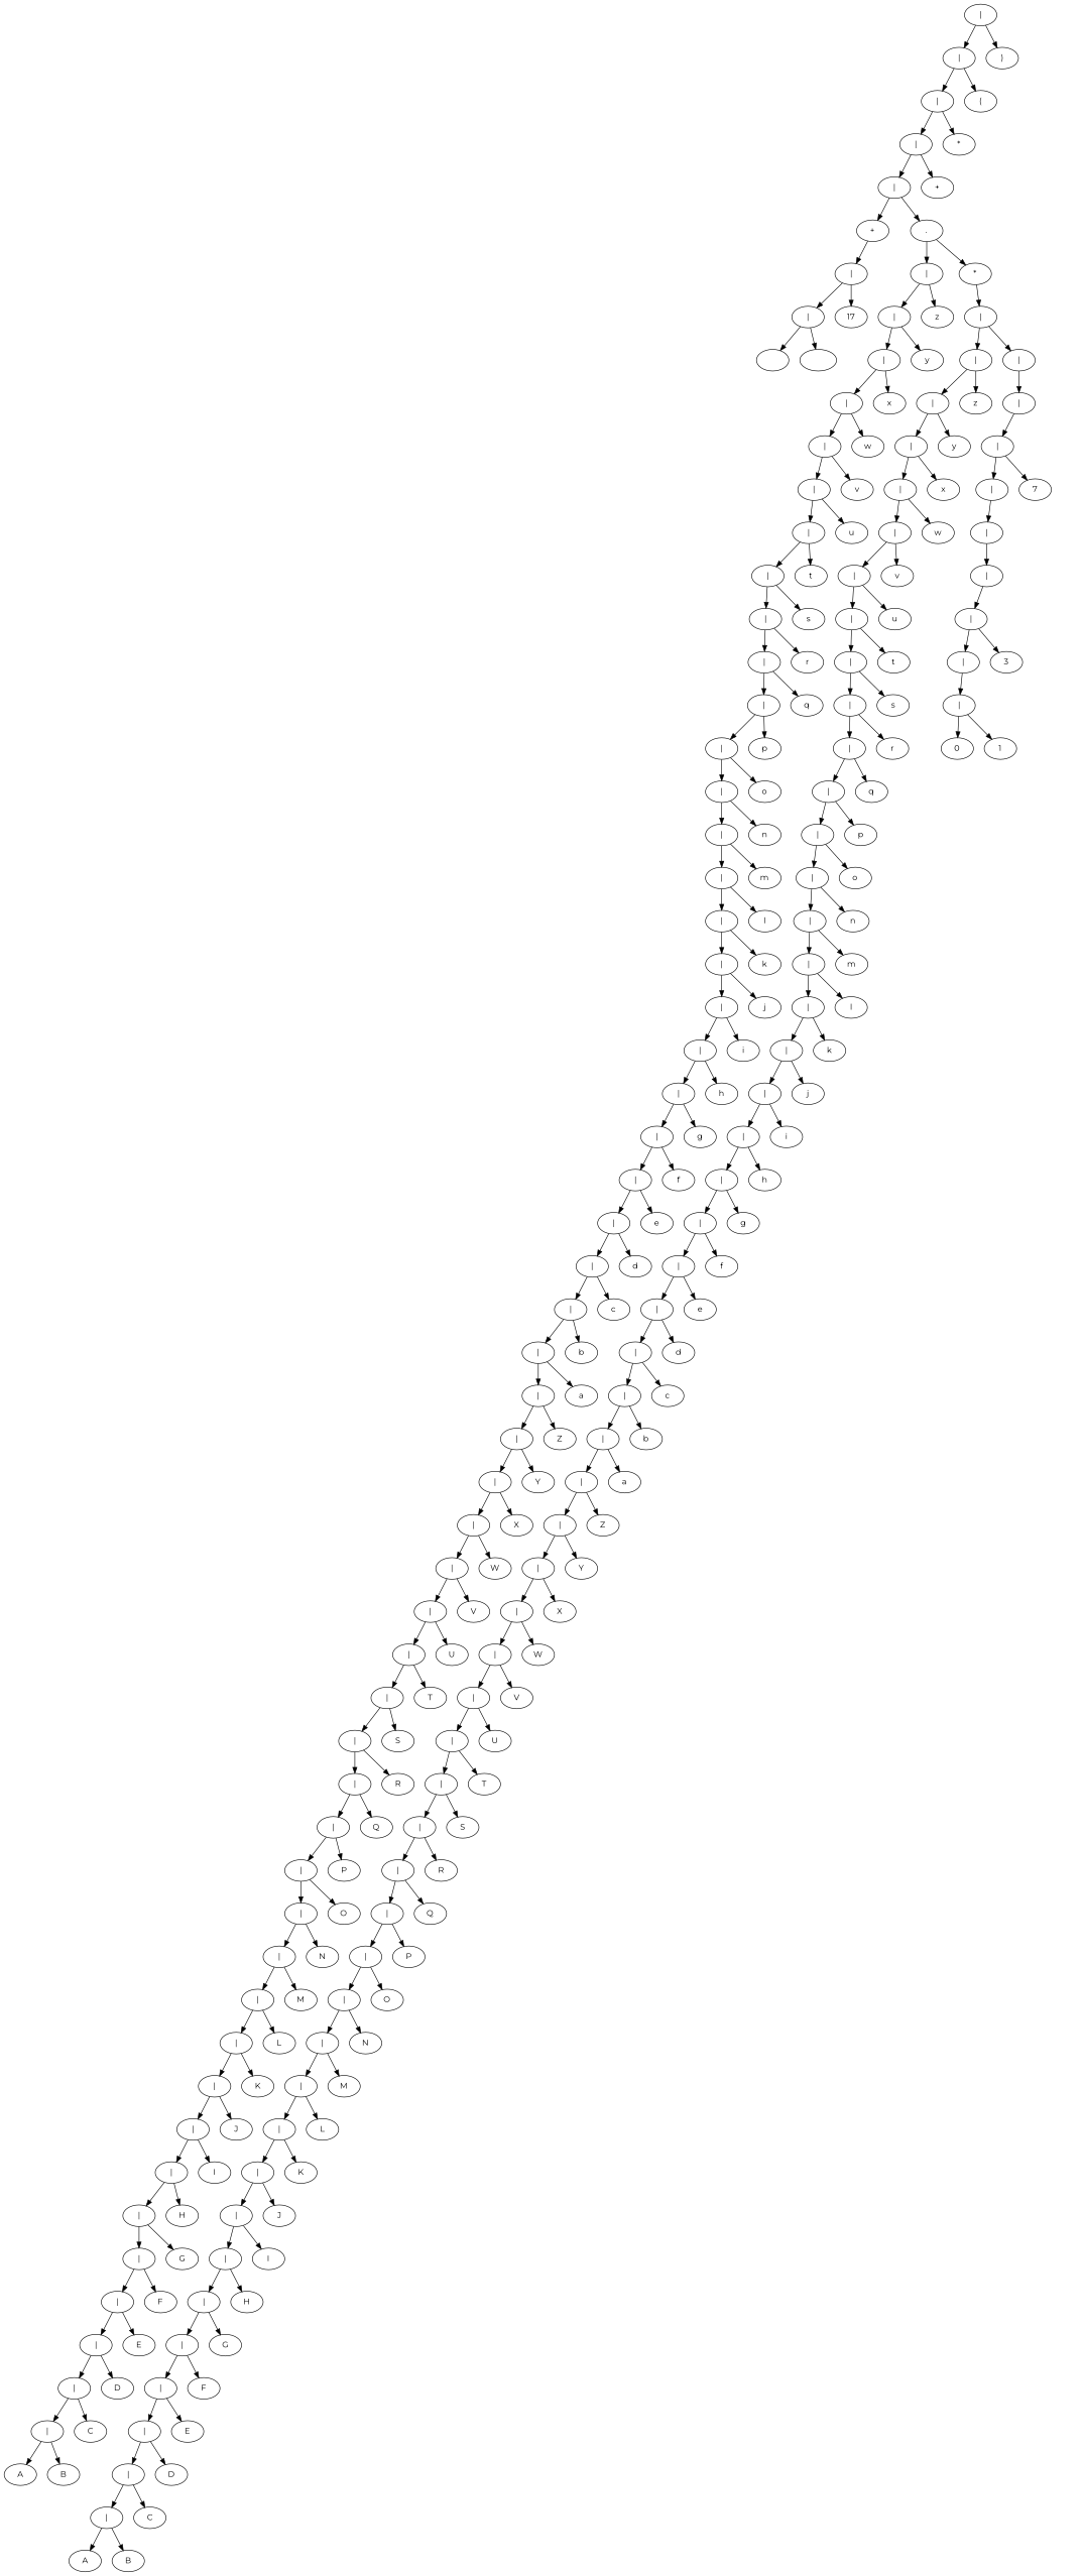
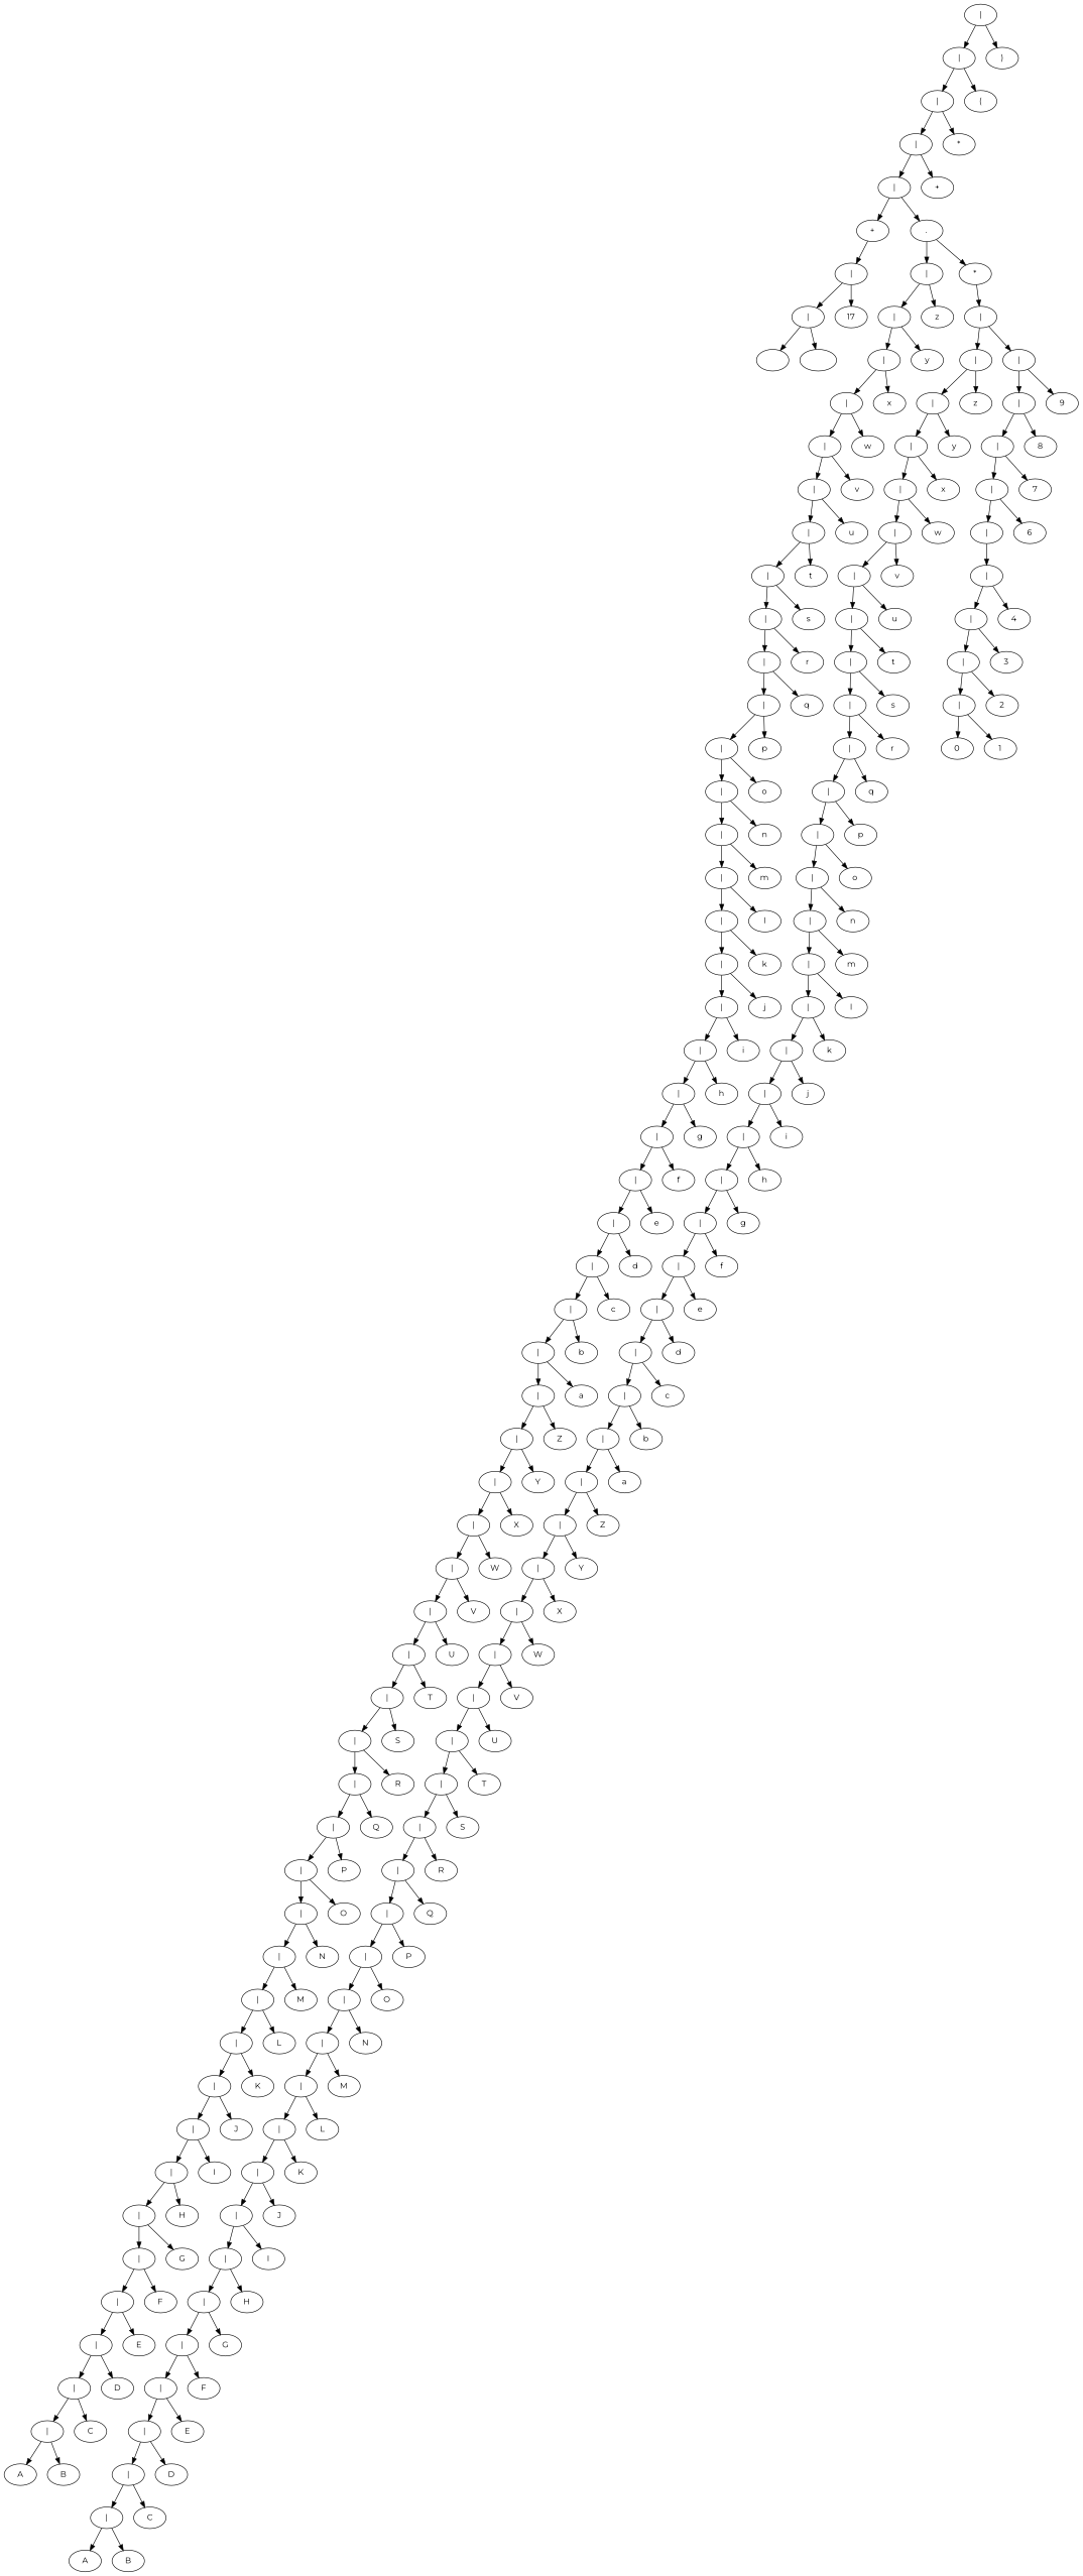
  digraph {
    fontname=Montserrat
    rankdir=TB
    node [fontname=Montserrat]
    edge [fontname=Montserrat]
    n1 [label="|"]
    n2 [label="|"]
    n3 [label=")"]
    n4 [label="|"]
    n5 [label="("]
    n6 [label="|"]
    n7 [label="*"]
    n8 [label="|"]
    n9 [label="+"]
    n10 [label="+"]
    n11 [label="."]
    n12 [label="|"]
    n13 [label="|"]
    n14 [label="*"]
    n15 [label="|"]
    n16 [label=17]
    n17 [label=" "]
    n18 [label="	"]
    n19 [label="|"]
    n20 [label=z]
    n21 [label="|"]
    n22 [label="|"]
    n23 [label=y]
    n24 [label="|"]
    n25 [label=x]
    n26 [label="|"]
    n27 [label=w]
    n28 [label="|"]
    n29 [label=v]
    n30 [label="|"]
    n31 [label=u]
    n32 [label="|"]
    n33 [label=t]
    n34 [label="|"]
    n35 [label=s]
    n36 [label="|"]
    n37 [label=r]
    n38 [label="|"]
    n39 [label=q]
    n40 [label="|"]
    n41 [label=p]
    n42 [label="|"]
    n43 [label=o]
    n44 [label="|"]
    n45 [label=n]
    n46 [label="|"]
    n47 [label=m]
    n48 [label="|"]
    n49 [label=l]
    n50 [label="|"]
    n51 [label=k]
    n52 [label="|"]
    n53 [label=j]
    n54 [label="|"]
    n55 [label=i]
    n56 [label="|"]
    n57 [label=h]
    n58 [label="|"]
    n59 [label=g]
    n60 [label="|"]
    n61 [label=f]
    n62 [label="|"]
    n63 [label=e]
    n64 [label="|"]
    n65 [label=d]
    n66 [label="|"]
    n67 [label=c]
    n68 [label="|"]
    n69 [label=b]
    n70 [label="|"]
    n71 [label=a]
    n72 [label="|"]
    n73 [label=Z]
    n74 [label="|"]
    n75 [label=Y]
    n76 [label="|"]
    n77 [label=X]
    n78 [label="|"]
    n79 [label=W]
    n80 [label="|"]
    n81 [label=V]
    n82 [label="|"]
    n83 [label=U]
    n84 [label="|"]
    n85 [label=T]
    n86 [label="|"]
    n87 [label=S]
    n88 [label="|"]
    n89 [label=R]
    n90 [label="|"]
    n91 [label=Q]
    n92 [label="|"]
    n93 [label=P]
    n94 [label="|"]
    n95 [label=O]
    n96 [label="|"]
    n97 [label=N]
    n98 [label="|"]
    n99 [label=M]
    n100 [label="|"]
    n101 [label=L]
    n102 [label="|"]
    n103 [label=K]
    n104 [label="|"]
    n105 [label=J]
    n106 [label="|"]
    n107 [label=I]
    n108 [label="|"]
    n109 [label=H]
    n110 [label="|"]
    n111 [label=G]
    n112 [label="|"]
    n113 [label=F]
    n114 [label="|"]
    n115 [label=E]
    n116 [label="|"]
    n117 [label=D]
    n118 [label="|"]
    n119 [label=C]
    n120 [label=A]
    n121 [label=B]
    n122 [label="|"]
    n123 [label="|"]
    n124 [label="|"]
    n125 [label=z]
    n126 [label="|"]
+   n127 [label=9]
    n128 [label="|"]
    n129 [label=y]
    n130 [label="|"]
    n131 [label=x]
    n132 [label="|"]
    n133 [label=w]
    n134 [label="|"]
    n135 [label=v]
    n136 [label="|"]
    n137 [label=u]
    n138 [label="|"]
    n139 [label=t]
    n140 [label="|"]
    n141 [label=s]
    n142 [label="|"]
    n143 [label=r]
    n144 [label="|"]
    n145 [label=q]
    n146 [label="|"]
    n147 [label=p]
    n148 [label="|"]
    n149 [label=o]
    n150 [label="|"]
    n151 [label=n]
    n152 [label="|"]
    n153 [label=m]
    n154 [label="|"]
    n155 [label=l]
    n156 [label="|"]
    n157 [label=k]
    n158 [label="|"]
    n159 [label=j]
    n160 [label="|"]
    n161 [label=i]
    n162 [label="|"]
    n163 [label=h]
    n164 [label="|"]
    n165 [label=g]
    n166 [label="|"]
    n167 [label=f]
    n168 [label="|"]
    n169 [label=e]
    n170 [label="|"]
    n171 [label=d]
    n172 [label="|"]
    n173 [label=c]
    n174 [label="|"]
    n175 [label=b]
    n176 [label="|"]
    n177 [label=a]
    n178 [label="|"]
    n179 [label=Z]
    n180 [label="|"]
    n181 [label=Y]
    n182 [label="|"]
    n183 [label=X]
    n184 [label="|"]
    n185 [label=W]
    n186 [label="|"]
    n187 [label=V]
    n188 [label="|"]
    n189 [label=U]
    n190 [label="|"]
    n191 [label=T]
    n192 [label="|"]
    n193 [label=S]
    n194 [label="|"]
    n195 [label=R]
    n196 [label="|"]
    n197 [label=Q]
    n198 [label="|"]
    n199 [label=P]
    n200 [label="|"]
    n201 [label=O]
    n202 [label="|"]
    n203 [label=N]
    n204 [label="|"]
    n205 [label=M]
    n206 [label="|"]
    n207 [label=L]
    n208 [label="|"]
    n209 [label=K]
    n210 [label="|"]
    n211 [label=J]
    n212 [label="|"]
    n213 [label=I]
    n214 [label="|"]
    n215 [label=H]
    n216 [label="|"]
    n217 [label=G]
    n218 [label="|"]
    n219 [label=F]
    n220 [label="|"]
    n221 [label=E]
    n222 [label="|"]
    n223 [label=D]
    n224 [label="|"]
    n225 [label=C]
    n226 [label=A]
    n227 [label=B]
    n228 [label="|"]
+   n229 [label=8]
    n230 [label="|"]
    n231 [label=7]
    n232 [label="|"]
+   n233 [label=6]
    n234 [label="|"]
    n235 [label="|"]
+   n236 [label=4]
    n237 [label="|"]
    n238 [label=3]
    n239 [label="|"]
+   n240 [label=2]
    n241 [label=0]
    n242 [label=1]
    n1 -> n2
    n1 -> n3
    n2 -> n4
    n2 -> n5
    n4 -> n6
    n4 -> n7
    n6 -> n8
    n6 -> n9
    n8 -> n10
    n8 -> n11
    n10 -> n12
    n11 -> n13
    n11 -> n14
    n12 -> n15
    n12 -> n16
    n13 -> n19
    n13 -> n20
    n14 -> n21
    n15 -> n17
    n15 -> n18
    n19 -> n22
    n19 -> n23
    n21 -> n122
    n21 -> n123
    n22 -> n24
    n22 -> n25
    n24 -> n26
    n24 -> n27
    n26 -> n28
    n26 -> n29
    n28 -> n30
    n28 -> n31
    n30 -> n32
    n30 -> n33
    n32 -> n34
    n32 -> n35
    n34 -> n36
    n34 -> n37
    n36 -> n38
    n36 -> n39
    n38 -> n40
    n38 -> n41
    n40 -> n42
    n40 -> n43
    n42 -> n44
    n42 -> n45
    n44 -> n46
    n44 -> n47
    n46 -> n48
    n46 -> n49
    n48 -> n50
    n48 -> n51
    n50 -> n52
    n50 -> n53
    n52 -> n54
    n52 -> n55
    n54 -> n56
    n54 -> n57
    n56 -> n58
    n56 -> n59
    n58 -> n60
    n58 -> n61
    n60 -> n62
    n60 -> n63
    n62 -> n64
    n62 -> n65
    n64 -> n66
    n64 -> n67
    n66 -> n68
    n66 -> n69
    n68 -> n70
    n68 -> n71
    n70 -> n72
    n70 -> n73
    n72 -> n74
    n72 -> n75
    n74 -> n76
    n74 -> n77
    n76 -> n78
    n76 -> n79
    n78 -> n80
    n78 -> n81
    n80 -> n82
    n80 -> n83
    n82 -> n84
    n82 -> n85
    n84 -> n86
    n84 -> n87
    n86 -> n88
    n86 -> n89
    n88 -> n90
    n88 -> n91
    n90 -> n92
    n90 -> n93
    n92 -> n94
    n92 -> n95
    n94 -> n96
    n94 -> n97
    n96 -> n98
    n96 -> n99
    n98 -> n100
    n98 -> n101
    n100 -> n102
    n100 -> n103
    n102 -> n104
    n102 -> n105
    n104 -> n106
    n104 -> n107
    n106 -> n108
    n106 -> n109
    n108 -> n110
    n108 -> n111
    n110 -> n112
    n110 -> n113
    n112 -> n114
    n112 -> n115
    n114 -> n116
    n114 -> n117
    n116 -> n118
    n116 -> n119
    n118 -> n120
    n118 -> n121
    n122 -> n124
    n122 -> n125
    n123 -> n126
+   n123 -> n127
    n124 -> n128
    n124 -> n129
    n126 -> n228
+   n126 -> n229
    n128 -> n130
    n128 -> n131
    n130 -> n132
    n130 -> n133
    n132 -> n134
    n132 -> n135
    n134 -> n136
    n134 -> n137
    n136 -> n138
    n136 -> n139
    n138 -> n140
    n138 -> n141
    n140 -> n142
    n140 -> n143
    n142 -> n144
    n142 -> n145
    n144 -> n146
    n144 -> n147
    n146 -> n148
    n146 -> n149
    n148 -> n150
    n148 -> n151
    n150 -> n152
    n150 -> n153
    n152 -> n154
    n152 -> n155
    n154 -> n156
    n154 -> n157
    n156 -> n158
    n156 -> n159
    n158 -> n160
    n158 -> n161
    n160 -> n162
    n160 -> n163
    n162 -> n164
    n162 -> n165
    n164 -> n166
    n164 -> n167
    n166 -> n168
    n166 -> n169
    n168 -> n170
    n168 -> n171
    n170 -> n172
    n170 -> n173
    n172 -> n174
    n172 -> n175
    n174 -> n176
    n174 -> n177
    n176 -> n178
    n176 -> n179
    n178 -> n180
    n178 -> n181
    n180 -> n182
    n180 -> n183
    n182 -> n184
    n182 -> n185
    n184 -> n186
    n184 -> n187
    n186 -> n188
    n186 -> n189
    n188 -> n190
    n188 -> n191
    n190 -> n192
    n190 -> n193
    n192 -> n194
    n192 -> n195
    n194 -> n196
    n194 -> n197
    n196 -> n198
    n196 -> n199
    n198 -> n200
    n198 -> n201
    n200 -> n202
    n200 -> n203
    n202 -> n204
    n202 -> n205
    n204 -> n206
    n204 -> n207
    n206 -> n208
    n206 -> n209
    n208 -> n210
    n208 -> n211
    n210 -> n212
    n210 -> n213
    n212 -> n214
    n212 -> n215
    n214 -> n216
    n214 -> n217
    n216 -> n218
    n216 -> n219
    n218 -> n220
    n218 -> n221
    n220 -> n222
    n220 -> n223
    n222 -> n224
    n222 -> n225
    n224 -> n226
    n224 -> n227
    n228 -> n230
    n228 -> n231
    n230 -> n232
+   n230 -> n233
    n232 -> n234
    n234 -> n235
+   n234 -> n236
    n235 -> n237
    n235 -> n238
    n237 -> n239
+   n237 -> n240
    n239 -> n241
    n239 -> n242
  }
